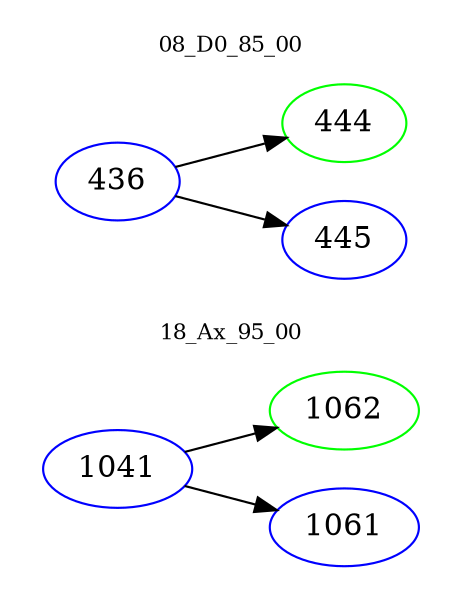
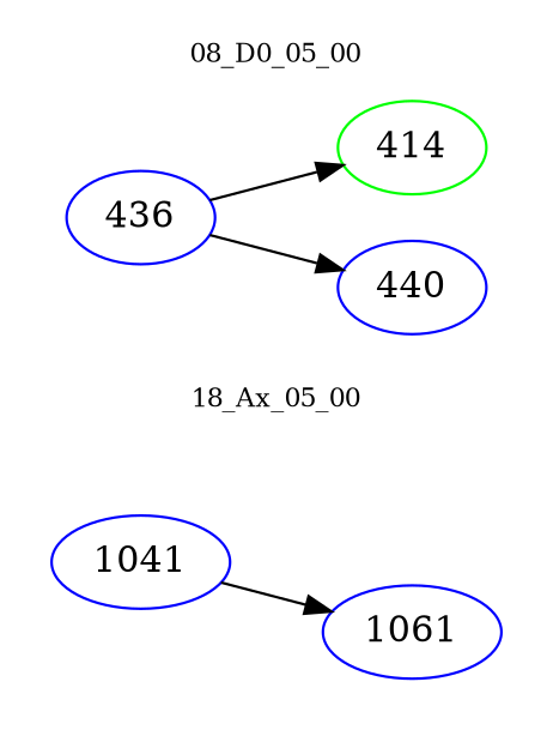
  digraph {
    rankdir=LR
    node [color=blue]
    edge [color=black]
    n1 [label=1041]
    n2 [label=1061]
-   n3 [color=green label=1062]
    n4 [label=436]
-   n5 [label=445]
-   n6 [color=green label=444]
+   n5 [label=440]
+   n6 [color=green label=414]
    subgraph cluster_1 {
      color=white
      fontsize=10
-     label="18_Ax_95_00"
+     label="18_Ax_05_00"
      n1
      n2
-     n3
    }
    subgraph cluster_2 {
      color=white
      fontsize=10
-     label="08_D0_85_00"
+     label="08_D0_05_00"
      n4
      n5
      n6
    }
    n1 -> n2
-   n1 -> n3
    n4 -> n5
    n4 -> n6
  }
